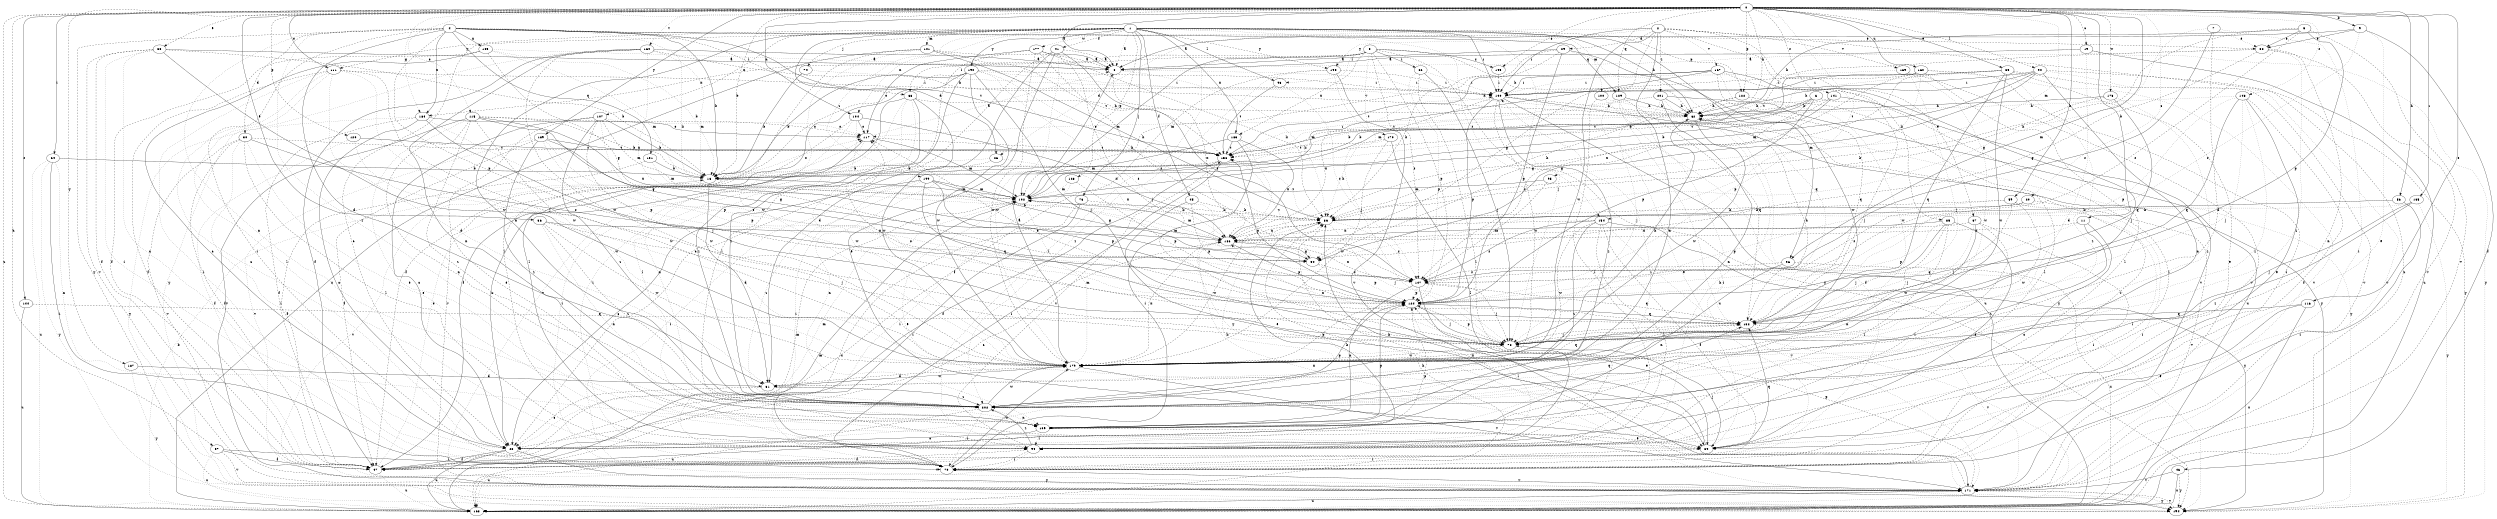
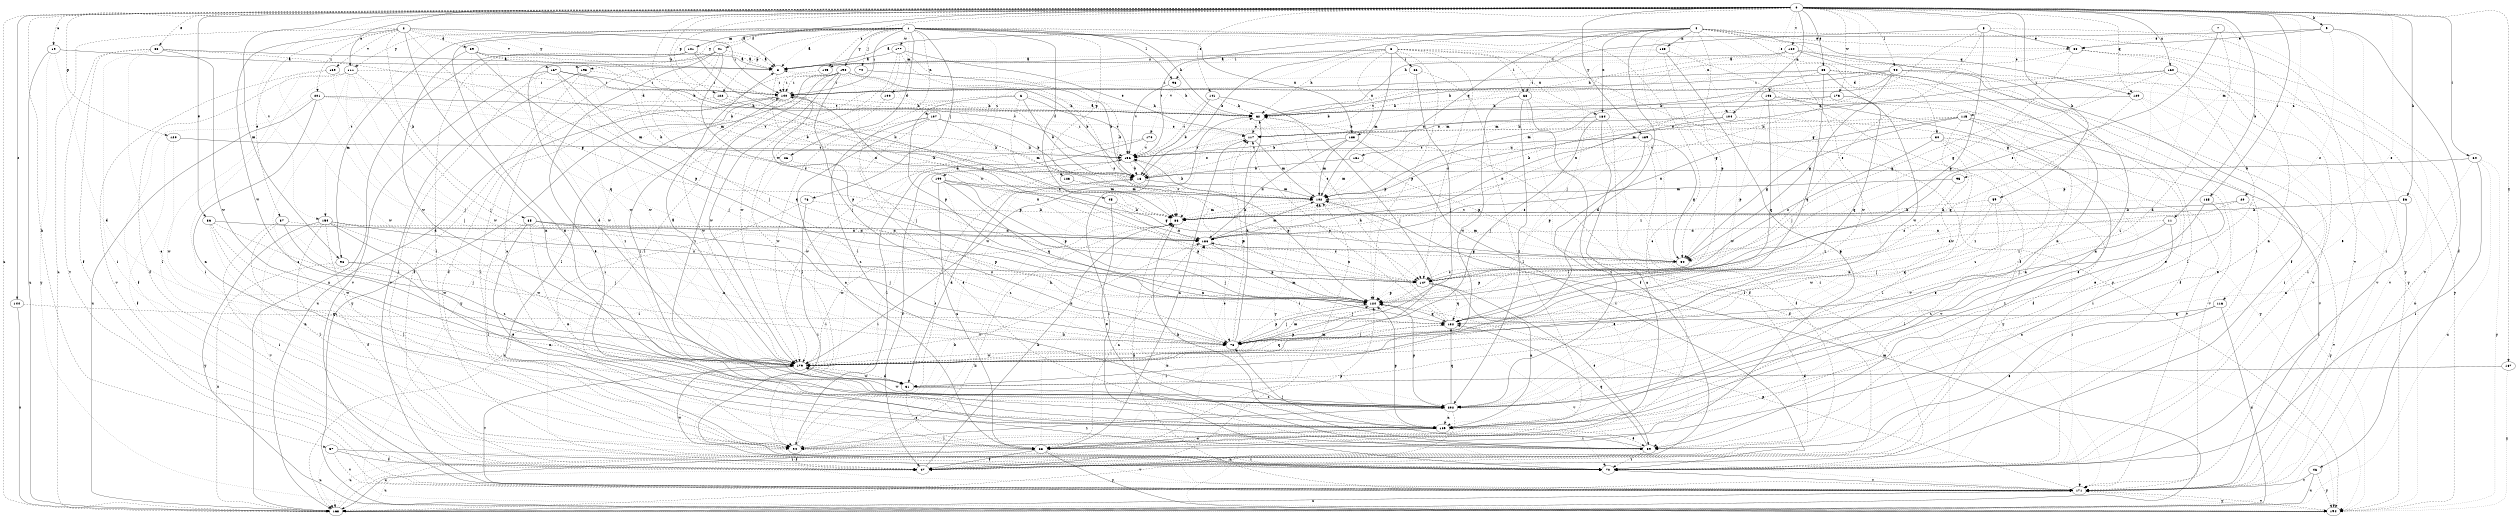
  strict digraph {
    edge [style=solid]
    0
    8
    9
    11
    16
    19
    20
    33
    35
    36
    54
    56
    57
    59
    62
    64
    90
    95
    96
    104
    111
    115
    116
    120
    122
    129
    135
    141
    143
    144
    145
    154
    160
    n34 [label=168]
    164
    173
    187
    189
    140
    86
    186
    147
    38
    39
    46
    23
    202
    132
    102
    31
    171
    117
    194
    179
    70
    47
    78
    109
    124
    156
    94
    1
    26
    41
    45
    74
    76
    93
    100
    101
    107
    123
    177
    183
    190
    193
    199
    2
    29
    37
    85
    167
    169
    201
    3
    66
    68
    170
    184
    4
    30
    131
    185
    5
    6
    7
    0 -> 8 [label=a]
    0 -> 9 [label=b]
    0 -> 11 [label=b]
    0 -> 16 [label=b style=dashed]
    0 -> 19 [label=c style=dashed]
    0 -> 20 [label=c style=dotted]
    0 -> 33 [label=e style=dashed]
    0 -> 35 [label=e]
    0 -> 36 [label=e]
-   0 -> 184 [label=g style=dotted]
+   0 -> 54 [label=g style=dotted]
    0 -> 56 [label=h]
    0 -> 57 [label=h style=dashed]
    0 -> 59 [label=h]
    0 -> 62 [label=h style=dashed]
    0 -> 64 [label=i]
    0 -> 90 [label=l style=dashed]
    0 -> 95 [label=m style=dotted]
    0 -> 96 [label=m]
    0 -> 104 [label=n]
    0 -> 111 [label=o]
    0 -> 115 [label=o style=dotted]
-   0 -> 116 [label=o]
+   0 -> 116 [label=o style=dotted]
    0 -> 120 [label=p style=dashed]
    0 -> 122 [label=p style=dashed]
    0 -> 129 [label=q style=dashed]
    0 -> 135 [label=r]
    0 -> 141 [label=s style=dashed]
    0 -> 143 [label=s style=dotted]
    0 -> 144 [label=s]
    0 -> 145 [label=s style=dashed]
    0 -> 154 [label=t style=dotted]
    0 -> 160 [label=u]
    0 -> n34 [label=u style=dashed]
    0 -> 164 [label=v style=dotted]
    0 -> 173 [label=w style=dashed]
    0 -> 187 [label=y style=dashed]
    0 -> 189 [label=y]
    8 -> 140 [label=r style=dotted]
    8 -> 86 [label=k style=dotted]
    8 -> 186 [label=x style=dashed]
    9 -> 8 [label=a]
    9 -> 147 [label=s style=dotted]
    9 -> 38 [label=e]
    9 -> 39 [label=e style=dotted]
    9 -> 46 [label=f]
    11 -> 186 [label=x style=dashed]
    11 -> 23 [label=c]
    11 -> 202 [label=z]
    11 -> 132 [label=q style=dotted]
    16 -> 102 [label=m]
    16 -> 31 [label=d]
    16 -> 171 [label=v style=dotted]
    16 -> 117 [label=o style=dotted]
    19 -> 8 [label=a]
    19 -> n34 [label=u]
    19 -> 31 [label=d style=dotted]
    19 -> 194 [label=y style=dotted]
    20 -> 86 [label=k]
    20 -> 147 [label=s style=dashed]
    20 -> 171 [label=v style=dashed]
    33 -> 8 [label=a]
    33 -> 16 [label=b style=dashed]
    33 -> 23 [label=c style=dotted]
    33 -> 171 [label=v style=dashed]
    33 -> 179 [label=w]
    33 -> 70 [label=i style=dotted]
    33 -> 47 [label=f style=dashed]
    35 -> 16 [label=b style=dotted]
    35 -> 140 [label=r]
    35 -> 186 [label=x style=dashed]
    35 -> 39 [label=e style=dashed]
    35 -> 202 [label=z style=dotted]
    35 -> 132 [label=q]
    35 -> 171 [label=v style=dashed]
    35 -> 179 [label=w]
    36 -> 186 [label=x]
    36 -> 202 [label=z style=dashed]
    36 -> 179 [label=w style=dashed]
    36 -> 78 [label=j style=dashed]
    36 -> 109 [label=n style=dotted]
    54 -> 147 [label=s style=dashed]
    54 -> 102 [label=m style=dotted]
    54 -> 124 [label=p style=dotted]
    54 -> 156 [label=t style=dotted]
    56 -> 86 [label=k]
    56 -> 70 [label=i]
    57 -> n34 [label=u style=dotted]
    57 -> 171 [label=v style=dashed]
    57 -> 70 [label=i]
    57 -> 47 [label=f]
    59 -> 86 [label=k style=dashed]
    59 -> 179 [label=w style=dashed]
    59 -> 70 [label=i style=dotted]
    59 -> 78 [label=j style=dashed]
    59 -> 124 [label=p style=dotted]
    59 -> 94 [label=l style=dotted]
    62 -> 117 [label=o style=dotted]
    62 -> 194 [label=y style=dotted]
    62 -> 179 [label=w]
    62 -> 70 [label=i style=dashed]
    64 -> 16 [label=b]
    64 -> n34 [label=u style=dotted]
    64 -> 194 [label=y style=dotted]
    64 -> 70 [label=i]
    64 -> 109 [label=n style=dotted]
    90 -> 54 [label=g]
    90 -> 62 [label=h]
    90 -> 140 [label=r]
    90 -> 102 [label=m]
    90 -> 171 [label=v style=dotted]
    90 -> 194 [label=y style=dashed]
    90 -> 109 [label=n]
    95 -> 147 [label=s style=dashed]
    95 -> 102 [label=m]
    96 -> n34 [label=u style=dashed]
    96 -> 147 [label=s style=dashed]
    96 -> 109 [label=n]
    104 -> 186 [label=x]
    104 -> 171 [label=v style=dashed]
    104 -> 117 [label=o]
    104 -> 179 [label=w style=dotted]
    104 -> 109 [label=n style=dotted]
    111 -> 140 [label=r style=dashed]
    111 -> 23 [label=c style=dotted]
    111 -> 31 [label=d style=dotted]
    111 -> 179 [label=w style=dotted]
    111 -> 70 [label=i style=dotted]
    111 -> 47 [label=f style=dashed]
    111 -> 78 [label=j style=dashed]
    111 -> 94 [label=l style=dotted]
    115 -> 16 [label=b style=dashed]
    115 -> 54 [label=g]
    115 -> 186 [label=x]
    115 -> 39 [label=e style=dotted]
    115 -> 202 [label=z style=dashed]
    115 -> 171 [label=v]
    115 -> 117 [label=o style=dashed]
    115 -> 179 [label=w style=dashed]
    115 -> 109 [label=n style=dashed]
    116 -> n34 [label=u]
    116 -> 39 [label=e]
    116 -> 132 [label=q]
    120 -> 179 [label=w style=dotted]
    120 -> 47 [label=f style=dotted]
    120 -> 156 [label=t]
    122 -> 62 [label=h style=dashed]
    122 -> 86 [label=k style=dashed]
    122 -> 94 [label=l style=dashed]
    129 -> 62 [label=h]
    129 -> n34 [label=u style=dotted]
    129 -> 39 [label=e style=dotted]
    129 -> 132 [label=q style=dashed]
    129 -> 70 [label=i style=dotted]
    135 -> 86 [label=k style=dotted]
    135 -> 202 [label=z]
    135 -> 194 [label=y style=dotted]
    135 -> 78 [label=j]
    141 -> 16 [label=b]
    141 -> 62 [label=h style=dashed]
    141 -> 78 [label=j]
    141 -> 156 [label=t style=dashed]
    143 -> 62 [label=h style=dotted]
    143 -> 39 [label=e]
    143 -> 202 [label=z style=dotted]
    143 -> 132 [label=q]
    143 -> 47 [label=f style=dashed]
    143 -> 78 [label=j style=dotted]
    143 -> 124 [label=p style=dotted]
    144 -> n34 [label=u]
    144 -> 132 [label=q style=dashed]
    145 -> 140 [label=r style=dashed]
    154 -> 186 [label=x style=dashed]
    154 -> 147 [label=s]
    154 -> 202 [label=z]
    154 -> 171 [label=v style=dotted]
    154 -> 194 [label=y]
    154 -> 179 [label=w style=dashed]
    154 -> 47 [label=f style=dashed]
    154 -> 94 [label=l style=dashed]
    160 -> 54 [label=g style=dashed]
    160 -> 140 [label=r style=dashed]
    160 -> 102 [label=m]
    160 -> 171 [label=v style=dotted]
    160 -> 70 [label=i style=dashed]
    160 -> 124 [label=p style=dotted]
    160 -> 94 [label=l style=dashed]
    n34 -> 16 [label=b style=dotted]
    n34 -> 86 [label=k style=dashed]
    n34 -> 102 [label=m]
    164 -> 8 [label=a]
    164 -> 62 [label=h style=dashed]
    164 -> 186 [label=x style=dotted]
    164 -> 102 [label=m style=dotted]
    164 -> 194 [label=y style=dotted]
    164 -> 179 [label=w style=dashed]
    164 -> 47 [label=f]
    164 -> 109 [label=n]
    173 -> 62 [label=h]
    173 -> 86 [label=k style=dashed]
    173 -> 202 [label=z style=dotted]
    173 -> 132 [label=q]
    187 -> 31 [label=d]
    187 -> 194 [label=y style=dotted]
    189 -> 54 [label=g]
    189 -> 147 [label=s style=dotted]
    189 -> 202 [label=z]
    189 -> 171 [label=v style=dotted]
    189 -> 47 [label=f style=dashed]
    189 -> 124 [label=p style=dotted]
    189 -> 156 [label=t]
    140 -> 62 [label=h style=dashed]
    140 -> n34 [label=u]
-   140 -> 186 [label=x style=dashed]
+   140 -> 186 [label=x]
    140 -> 202 [label=z]
    140 -> 194 [label=y]
    140 -> 179 [label=w style=dashed]
    140 -> 124 [label=p]
    86 -> 186 [label=x style=dashed]
    86 -> 147 [label=s style=dotted]
+   86 -> 102 [label=m style=dotted]
    86 -> 179 [label=w style=dashed]
    86 -> 78 [label=j style=dotted]
    86 -> 156 [label=t style=dotted]
    186 -> 54 [label=g]
    186 -> 23 [label=c style=dashed]
    186 -> 102 [label=m]
    186 -> 124 [label=p]
    147 -> 186 [label=x style=dashed]
    147 -> 39 [label=e]
    147 -> 132 [label=q style=dashed]
    147 -> 78 [label=j style=dashed]
    147 -> 109 [label=n]
    147 -> 124 [label=p style=dotted]
    38 -> 8 [label=a style=dotted]
    38 -> 54 [label=g style=dashed]
    38 -> 202 [label=z style=dotted]
    38 -> 171 [label=v style=dashed]
    38 -> 109 [label=n style=dashed]
    38 -> 156 [label=t style=dashed]
    39 -> 86 [label=k]
    39 -> 132 [label=q]
    39 -> 70 [label=i style=dashed]
    39 -> 78 [label=j]
    46 -> n34 [label=u]
    46 -> 171 [label=v]
    46 -> 194 [label=y style=dashed]
    23 -> n34 [label=u]
    23 -> 140 [label=r style=dotted]
    23 -> 86 [label=k style=dotted]
    23 -> 102 [label=m style=dotted]
    23 -> 171 [label=v style=dotted]
    23 -> 194 [label=y]
    23 -> 47 [label=f]
    23 -> 124 [label=p style=dashed]
    202 -> n34 [label=u style=dashed]
    202 -> 132 [label=q]
    202 -> 179 [label=w]
    202 -> 70 [label=i style=dotted]
    202 -> 109 [label=n style=dotted]
    202 -> 124 [label=p]
    132 -> 62 [label=h style=dashed]
    132 -> 171 [label=v style=dotted]
    132 -> 117 [label=o style=dashed]
    132 -> 78 [label=j style=dashed]
    102 -> 86 [label=k style=dashed]
    102 -> 39 [label=e style=dotted]
    31 -> 23 [label=c style=dashed]
    31 -> 202 [label=z]
    31 -> 179 [label=w]
    171 -> n34 [label=u]
    171 -> 86 [label=k style=dashed]
    171 -> 186 [label=x style=dotted]
    171 -> 194 [label=y style=dotted]
    171 -> 124 [label=p style=dashed]
    117 -> 8 [label=a style=dotted]
    117 -> 23 [label=c]
    117 -> 102 [label=m]
    117 -> 70 [label=i style=dotted]
    117 -> 156 [label=t style=dashed]
    194 -> 171 [label=v style=dashed]
    179 -> 8 [label=a]
    179 -> 186 [label=x style=dashed]
    179 -> 132 [label=q style=dashed]
    179 -> 102 [label=m style=dotted]
    179 -> 31 [label=d style=dashed]
    179 -> 171 [label=v]
    179 -> 124 [label=p style=dashed]
    70 -> 171 [label=v]
    70 -> 179 [label=w]
    47 -> n34 [label=u style=dotted]
    47 -> 86 [label=k]
    47 -> 102 [label=m style=dashed]
    47 -> 117 [label=o style=dotted]
    78 -> 62 [label=h]
    78 -> 186 [label=x style=dotted]
    78 -> 117 [label=o style=dashed]
    78 -> 179 [label=w style=dashed]
    78 -> 124 [label=p style=dashed]
    109 -> 39 [label=e style=dashed]
    109 -> 23 [label=c]
    109 -> 124 [label=p]
    109 -> 94 [label=l style=dotted]
    124 -> 132 [label=q]
    124 -> 78 [label=j]
    124 -> 94 [label=l style=dotted]
    156 -> 16 [label=b style=dashed]
    156 -> 140 [label=r style=dotted]
    156 -> 70 [label=i]
    156 -> 47 [label=f]
    156 -> 124 [label=p]
    94 -> 62 [label=h style=dotted]
    94 -> n34 [label=u style=dotted]
    94 -> 202 [label=z]
    94 -> 70 [label=i style=dashed]
    94 -> 47 [label=f style=dashed]
    94 -> 156 [label=t style=dashed]
    1 -> 8 [label=a style=dotted]
    1 -> 62 [label=h]
    1 -> 96 [label=m]
    1 -> 104 [label=n style=dotted]
    1 -> 111 [label=y style=dashed]
    1 -> 122 [label=p style=dashed]
    1 -> 154 [label=t style=dotted]
    1 -> 140 [label=r]
    1 -> 23 [label=c style=dashed]
    1 -> 78 [label=j style=dotted]
-   1 -> 202 [label=n]
+   1 -> 109 [label=n]
    1 -> 26 [label=d]
    1 -> 41 [label=f style=dashed]
    1 -> 45 [label=f]
    1 -> 74 [label=j style=dashed]
    1 -> 76 [label=j]
    1 -> 93 [label=l]
    1 -> 100 [label=m style=dotted]
-   1 -> 101 [label=m style=dashed]
+   1 -> 101 [label=m]
    1 -> 107 [label=n style=dashed]
    1 -> 123 [label=p style=dashed]
    1 -> 177 [label=w style=dotted]
    1 -> 183 [label=x]
    1 -> 190 [label=y]
    1 -> 193 [label=y style=dashed]
    1 -> 199 [label=z style=dotted]
    26 -> 16 [label=b style=dotted]
    26 -> 186 [label=x style=dotted]
    26 -> 70 [label=i style=dotted]
    26 -> 109 [label=n style=dotted]
    41 -> 8 [label=a style=dashed]
    41 -> 147 [label=s]
    41 -> 39 [label=e]
    41 -> 23 [label=c style=dashed]
    41 -> 31 [label=d]
    41 -> 179 [label=w style=dotted]
    41 -> 78 [label=j style=dashed]
    45 -> 86 [label=k style=dashed]
    45 -> 39 [label=e]
    45 -> 124 [label=p style=dashed]
    74 -> 16 [label=b]
    74 -> 140 [label=r style=dotted]
    76 -> n34 [label=u style=dashed]
    76 -> 86 [label=k style=dashed]
    76 -> 70 [label=i]
    93 -> 147 [label=s style=dotted]
    93 -> 156 [label=t]
    100 -> 62 [label=h style=dotted]
    100 -> 194 [label=y style=dotted]
    100 -> 94 [label=l style=dashed]
    101 -> 8 [label=a style=dashed]
    101 -> n34 [label=u]
    101 -> 86 [label=k]
    101 -> 179 [label=w style=dotted]
    101 -> 156 [label=t style=dashed]
    101 -> 94 [label=l style=dashed]
    107 -> 16 [label=b]
    107 -> 39 [label=e style=dashed]
    107 -> 23 [label=c]
    107 -> 202 [label=z]
    107 -> 102 [label=m style=dashed]
    107 -> 117 [label=o style=dotted]
    107 -> 179 [label=w style=dashed]
    107 -> 124 [label=p style=dotted]
    123 -> 102 [label=m style=dotted]
    123 -> 70 [label=i style=dotted]
    123 -> 124 [label=p style=dashed]
    177 -> 8 [label=a]
    177 -> 86 [label=k style=dashed]
    177 -> 147 [label=s style=dashed]
    177 -> 117 [label=o]
    177 -> 179 [label=w style=dashed]
    177 -> 94 [label=l style=dashed]
    183 -> 186 [label=x]
    183 -> 102 [label=m]
    183 -> 194 [label=y style=dotted]
    183 -> 70 [label=i]
    183 -> 156 [label=t]
    190 -> 16 [label=b]
    190 -> 62 [label=h style=dotted]
    190 -> 140 [label=r style=dashed]
    190 -> 86 [label=k style=dotted]
    190 -> 147 [label=s style=dotted]
    190 -> 202 [label=z]
    190 -> 179 [label=w]
    190 -> 47 [label=f style=dashed]
    190 -> 78 [label=j]
    190 -> 94 [label=l]
    193 -> 140 [label=r style=dashed]
    193 -> 202 [label=z style=dotted]
    193 -> 171 [label=v]
    193 -> 47 [label=f style=dashed]
    193 -> 78 [label=j style=dotted]
    199 -> 54 [label=g]
    199 -> 23 [label=c]
    199 -> 202 [label=z style=dotted]
    199 -> 132 [label=q]
    199 -> 102 [label=m]
    199 -> 70 [label=i style=dotted]
    199 -> 124 [label=p]
    2 -> 54 [label=g style=dashed]
    2 -> n34 [label=u style=dashed]
    2 -> 140 [label=r]
    2 -> 179 [label=w]
    2 -> 109 [label=n]
    2 -> 26 [label=d style=dotted]
    2 -> 193 [label=y style=dotted]
    2 -> 29 [label=d style=dashed]
    2 -> 37 [label=e style=dashed]
    2 -> 85 [label=k style=dashed]
    2 -> 167 [label=v style=dotted]
    2 -> 169 [label=v style=dashed]
    2 -> 201 [label=z style=dashed]
    29 -> 8 [label=a]
    29 -> 86 [label=k style=dashed]
    29 -> 132 [label=q style=dotted]
    29 -> 102 [label=m style=dashed]
    29 -> 179 [label=w]
    29 -> 124 [label=p]
    37 -> 186 [label=x style=dashed]
    37 -> 179 [label=w]
    37 -> 70 [label=i style=dashed]
    37 -> 78 [label=j style=dotted]
    37 -> 94 [label=l style=dashed]
    85 -> 186 [label=x]
    85 -> 39 [label=e]
    85 -> 78 [label=j]
    85 -> 109 [label=n style=dashed]
    85 -> 124 [label=p style=dotted]
    85 -> 94 [label=l style=dashed]
    167 -> 140 [label=r]
    167 -> 132 [label=q style=dashed]
    167 -> 102 [label=m]
    167 -> 171 [label=v]
    167 -> 179 [label=w style=dotted]
    167 -> 70 [label=i style=dashed]
    167 -> 156 [label=t]
    169 -> 140 [label=r style=dotted]
    169 -> 171 [label=v style=dashed]
    169 -> 179 [label=w style=dotted]
    169 -> 78 [label=j style=dotted]
    201 -> 16 [label=b style=dotted]
    201 -> 62 [label=h]
    201 -> n34 [label=u]
    201 -> 47 [label=f style=dotted]
    201 -> 78 [label=j style=dotted]
    201 -> 109 [label=n]
    201 -> 156 [label=t style=dotted]
    3 -> 62 [label=h style=dashed]
    3 -> 145 [label=s]
    3 -> 147 [label=s style=dashed]
    3 -> 102 [label=m]
    3 -> 194 [label=y style=dashed]
    3 -> 124 [label=p style=dashed]
    3 -> 94 [label=l style=dotted]
    3 -> 93 [label=l style=dotted]
    3 -> 183 [label=x style=dashed]
    3 -> 66 [label=i]
    3 -> 68 [label=i style=dashed]
    3 -> 170 [label=v style=dotted]
    3 -> 184 [label=x style=dashed]
    66 -> 140 [label=r style=dotted]
    66 -> 78 [label=j]
    66 -> 124 [label=p style=dotted]
    66 -> 94 [label=l style=dashed]
    68 -> 62 [label=h style=dashed]
    68 -> 202 [label=z]
    68 -> 171 [label=v style=dotted]
    68 -> 179 [label=w]
    68 -> 70 [label=i style=dotted]
    68 -> 47 [label=f]
    68 -> 94 [label=l style=dotted]
    170 -> 86 [label=k style=dotted]
    170 -> 179 [label=w style=dashed]
    170 -> 156 [label=t style=dashed]
    170 -> 94 [label=l]
    184 -> 23 [label=c]
    184 -> 117 [label=o]
    184 -> 194 [label=y style=dotted]
    184 -> 47 [label=f style=dashed]
    184 -> 78 [label=j]
    184 -> 124 [label=p style=dotted]
    4 -> 16 [label=b]
    4 -> 129 [label=q]
    4 -> 86 [label=k style=dotted]
    4 -> 38 [label=e style=dashed]
    4 -> 202 [label=z style=dotted]
    4 -> 31 [label=d]
    4 -> 194 [label=y style=dashed]
    4 -> 70 [label=i style=dashed]
    4 -> 109 [label=n style=dotted]
    4 -> 124 [label=p style=dashed]
    4 -> 156 [label=t]
    4 -> 68 [label=i style=dashed]
    4 -> 184 [label=x]
    4 -> 30 [label=d style=dashed]
    4 -> 131 [label=q]
    4 -> 185 [label=x]
    30 -> 147 [label=s]
    30 -> 39 [label=e style=dotted]
    30 -> 171 [label=v style=dashed]
    30 -> 70 [label=i style=dotted]
    30 -> 47 [label=f style=dashed]
    30 -> 156 [label=t style=dashed]
    30 -> 94 [label=l style=dashed]
    131 -> 16 [label=b]
    131 -> 102 [label=m style=dotted]
    131 -> 47 [label=f style=dashed]
    185 -> 8 [label=a style=dotted]
    185 -> 16 [label=b style=dotted]
    185 -> 54 [label=g style=dashed]
    185 -> 23 [label=c]
    185 -> 102 [label=m style=dotted]
    185 -> 47 [label=f style=dashed]
    5 -> 62 [label=h]
    5 -> 86 [label=k style=dashed]
    5 -> 147 [label=s style=dashed]
    5 -> 38 [label=e]
    5 -> 171 [label=v style=dashed]
    5 -> 124 [label=p]
    6 -> 16 [label=b]
    6 -> 62 [label=h style=dotted]
    6 -> 147 [label=s style=dashed]
    6 -> 78 [label=j style=dashed]
    6 -> 124 [label=p]
    6 -> 156 [label=t]
    7 -> 54 [label=g style=dotted]
    7 -> 147 [label=s]
    7 -> 38 [label=e style=dotted]
    7 -> 31 [label=d style=dashed]
    7 -> 70 [label=i style=dotted]
  }
